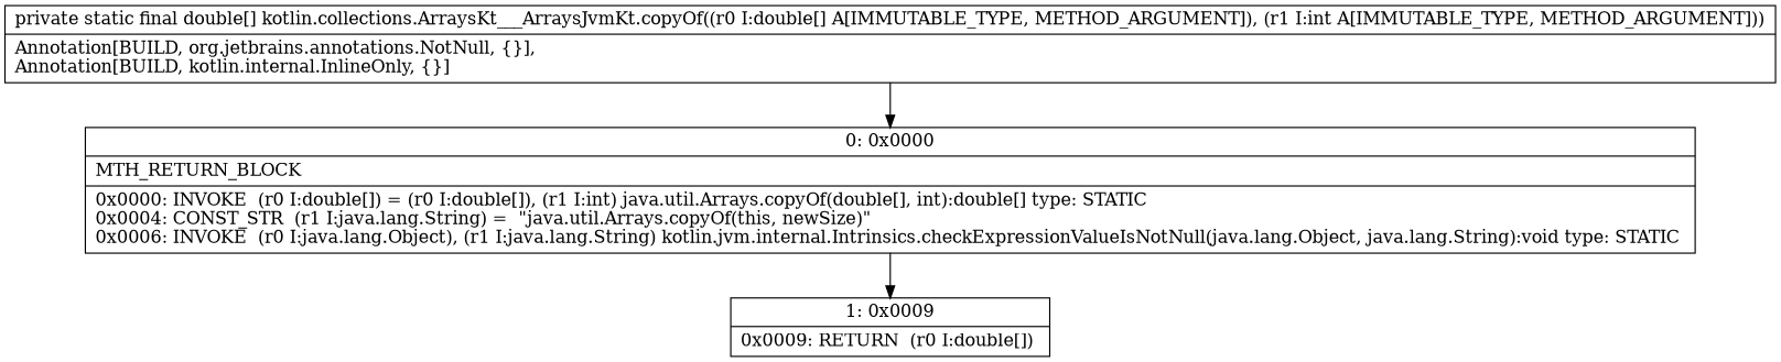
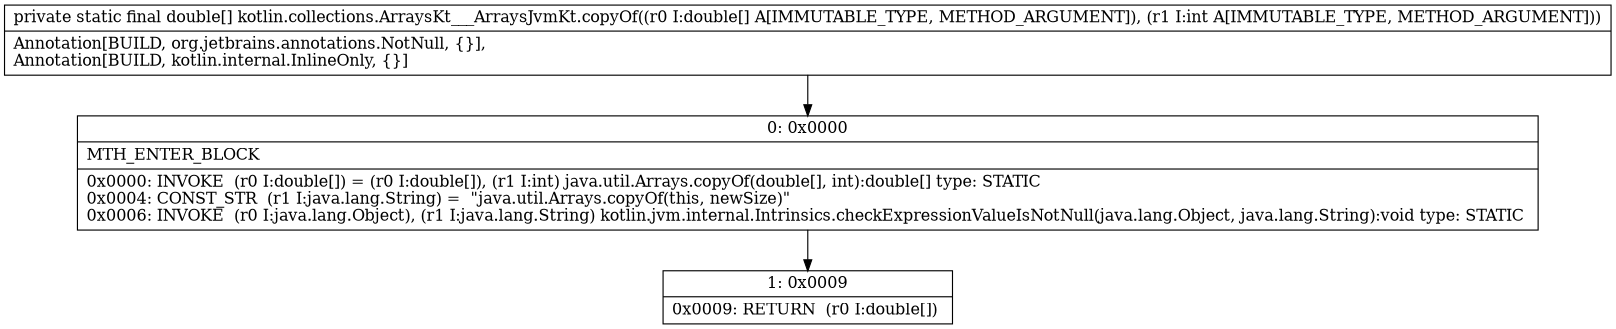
  digraph {
    node [shape=record]
-   n1 [label="{0\:\ 0x0000|MTH_RETURN_BLOCK\l|0x0000: INVOKE  (r0 I:double[]) = (r0 I:double[]), (r1 I:int) java.util.Arrays.copyOf(double[], int):double[] type: STATIC \l0x0004: CONST_STR  (r1 I:java.lang.String) =  \"java.util.Arrays.copyOf(this, newSize)\" \l0x0006: INVOKE  (r0 I:java.lang.Object), (r1 I:java.lang.String) kotlin.jvm.internal.Intrinsics.checkExpressionValueIsNotNull(java.lang.Object, java.lang.String):void type: STATIC \l}"]
+   n1 [label="{0\:\ 0x0000|MTH_ENTER_BLOCK\l|0x0000: INVOKE  (r0 I:double[]) = (r0 I:double[]), (r1 I:int) java.util.Arrays.copyOf(double[], int):double[] type: STATIC \l0x0004: CONST_STR  (r1 I:java.lang.String) =  \"java.util.Arrays.copyOf(this, newSize)\" \l0x0006: INVOKE  (r0 I:java.lang.Object), (r1 I:java.lang.String) kotlin.jvm.internal.Intrinsics.checkExpressionValueIsNotNull(java.lang.Object, java.lang.String):void type: STATIC \l}"]
    n2 [label="{1\:\ 0x0009|0x0009: RETURN  (r0 I:double[]) \l}"]
    n3 [label="{private static final double[] kotlin.collections.ArraysKt___ArraysJvmKt.copyOf((r0 I:double[] A[IMMUTABLE_TYPE, METHOD_ARGUMENT]), (r1 I:int A[IMMUTABLE_TYPE, METHOD_ARGUMENT]))  | Annotation[BUILD, org.jetbrains.annotations.NotNull, \{\}], \lAnnotation[BUILD, kotlin.internal.InlineOnly, \{\}]\l}"]
    n1 -> n2
    n3 -> n1
  }
